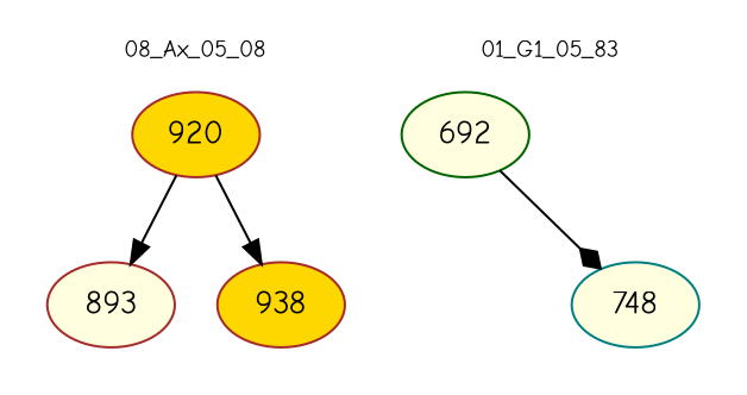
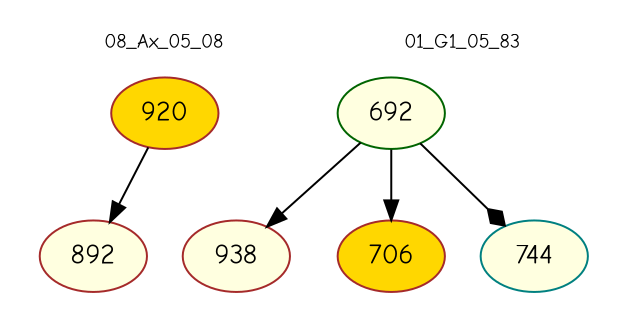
  digraph {
    fontname="Comic Neue"
    node [color=brown fillcolor=lightyellow fontname="Comic Neue" style=filled]
    edge [arrowhead=normal color=black fontname="Comic Neue"]
    n1 [fillcolor=gold label=920]
-   n2 [fillcolor=gold label=938]
-   n3 [label=893]
+   n2 [label=938]
+   n3 [label=892]
    n4 [color=darkgreen label=692]
-   n6 [color=teal label=748]
+   n5 [fillcolor=gold label=706]
+   n6 [color=teal label=744]
    subgraph cluster_1 {
      color=white
      fontsize=10
      label="08_Ax_05_08"
      n1
      n2
      n3
    }
    subgraph cluster_2 {
      color=white
      fontsize=10
      label="01_G1_05_83"
      n4
+     n5
      n6
    }
-   n1 -> n2
+   n4 -> n2
    n1 -> n3
+   n4 -> n5
    n4 -> n6 [arrowhead=diamond]
  }
